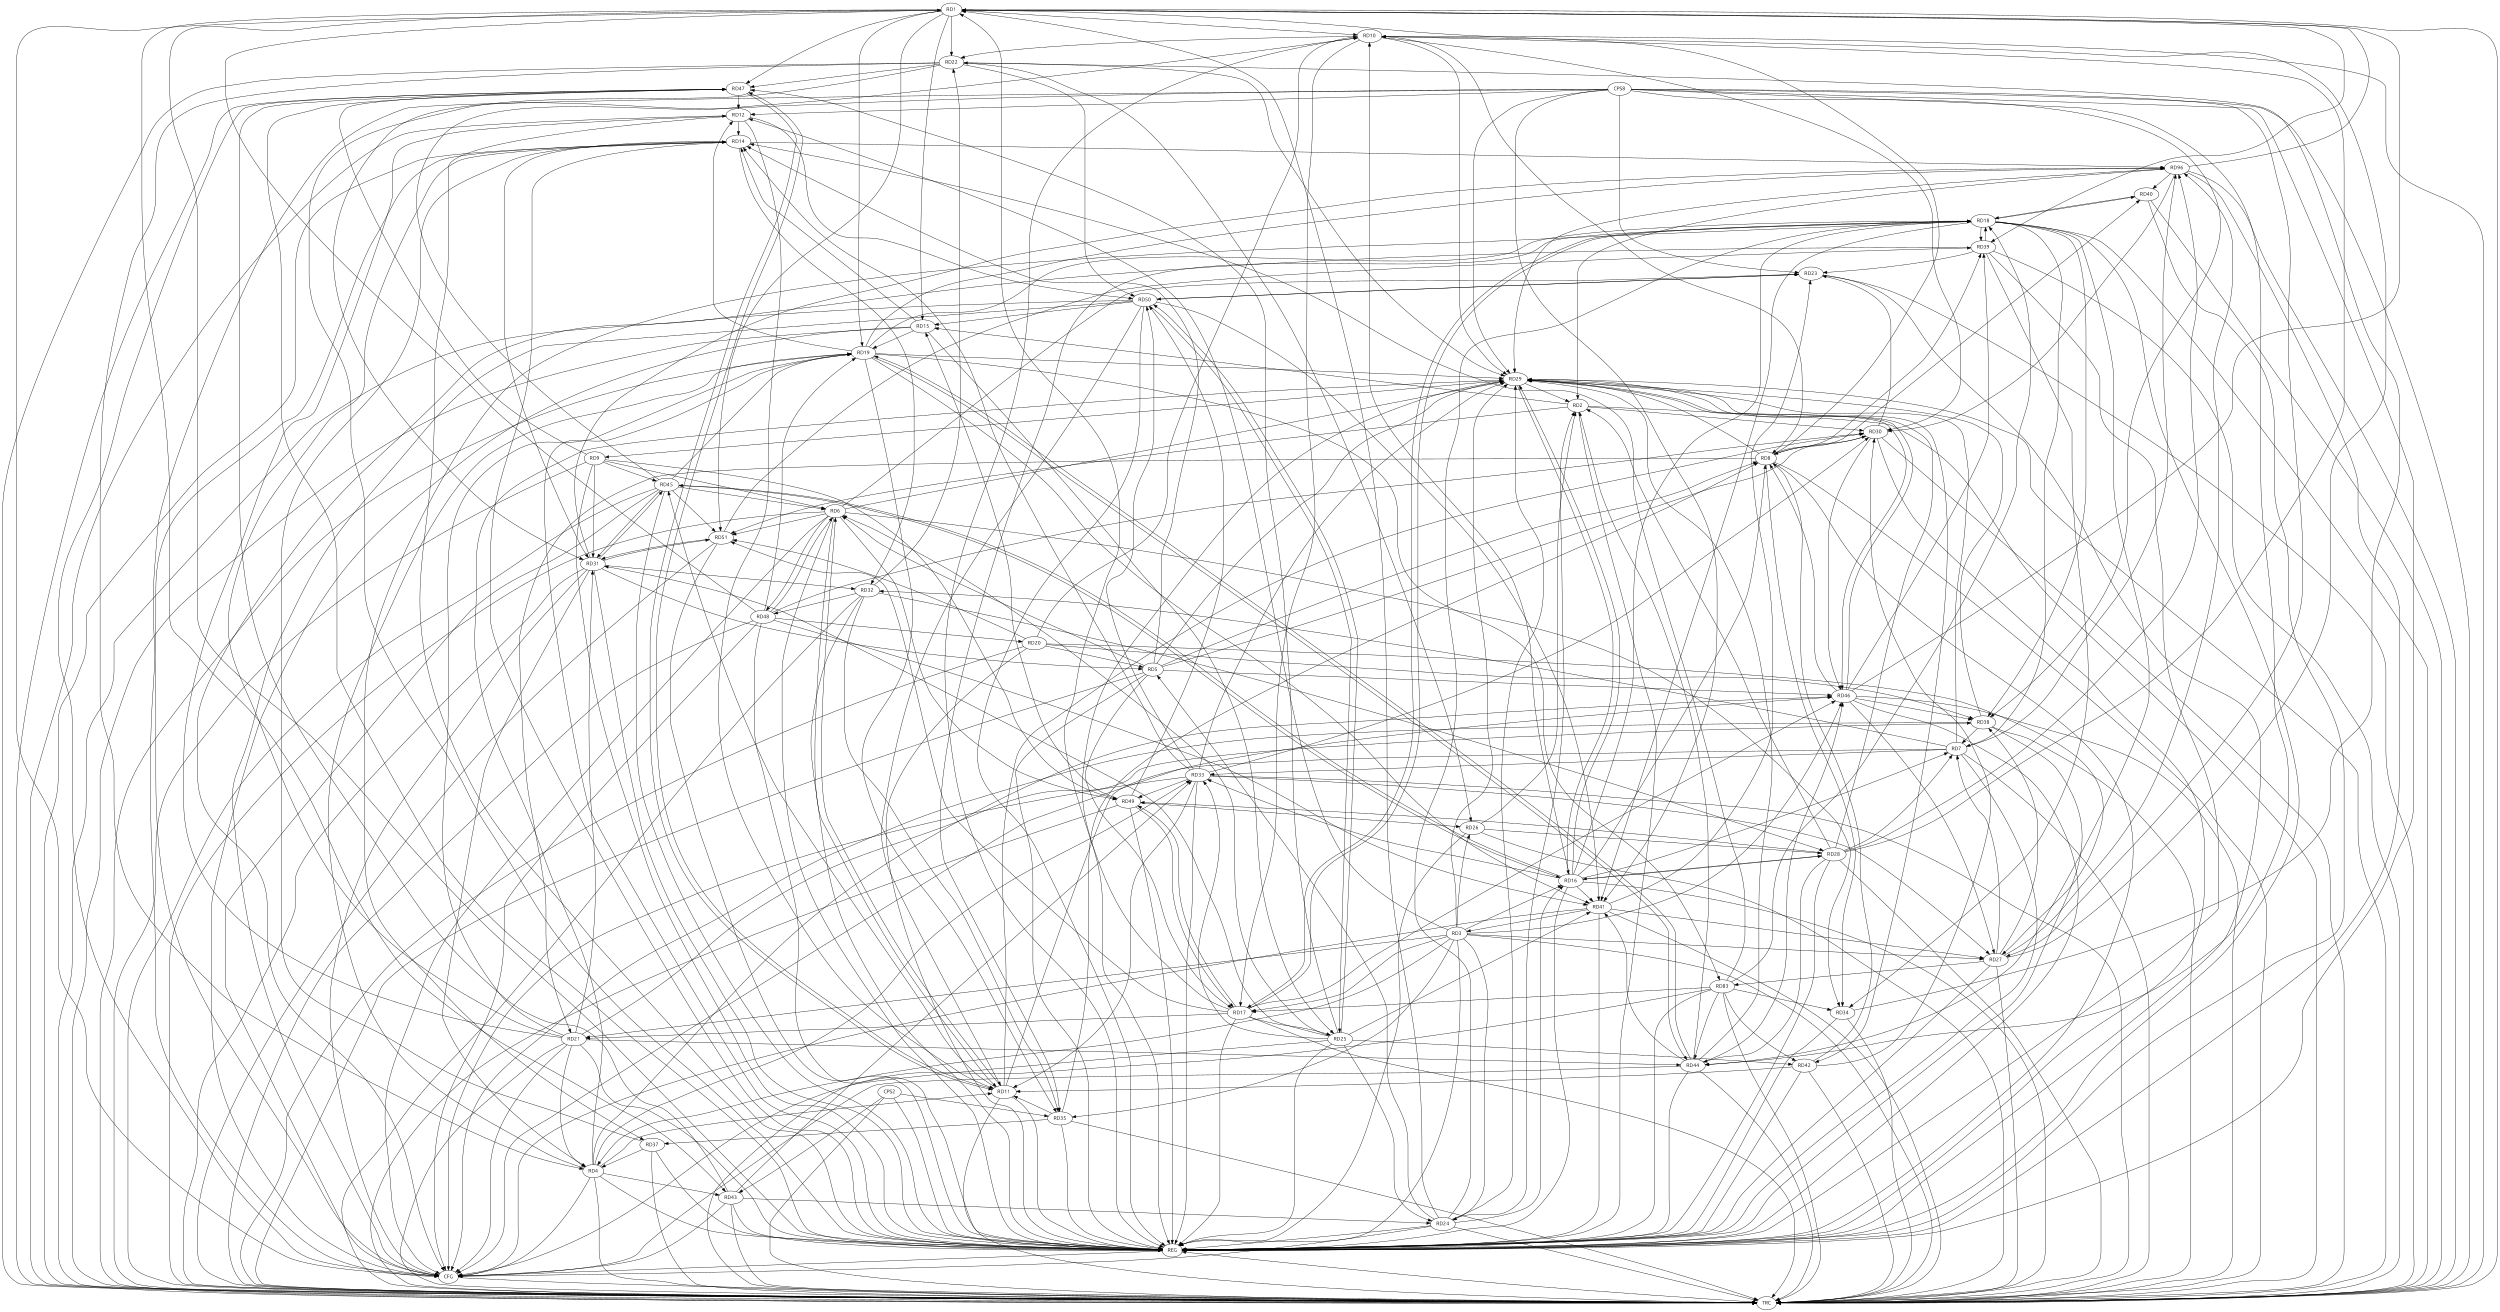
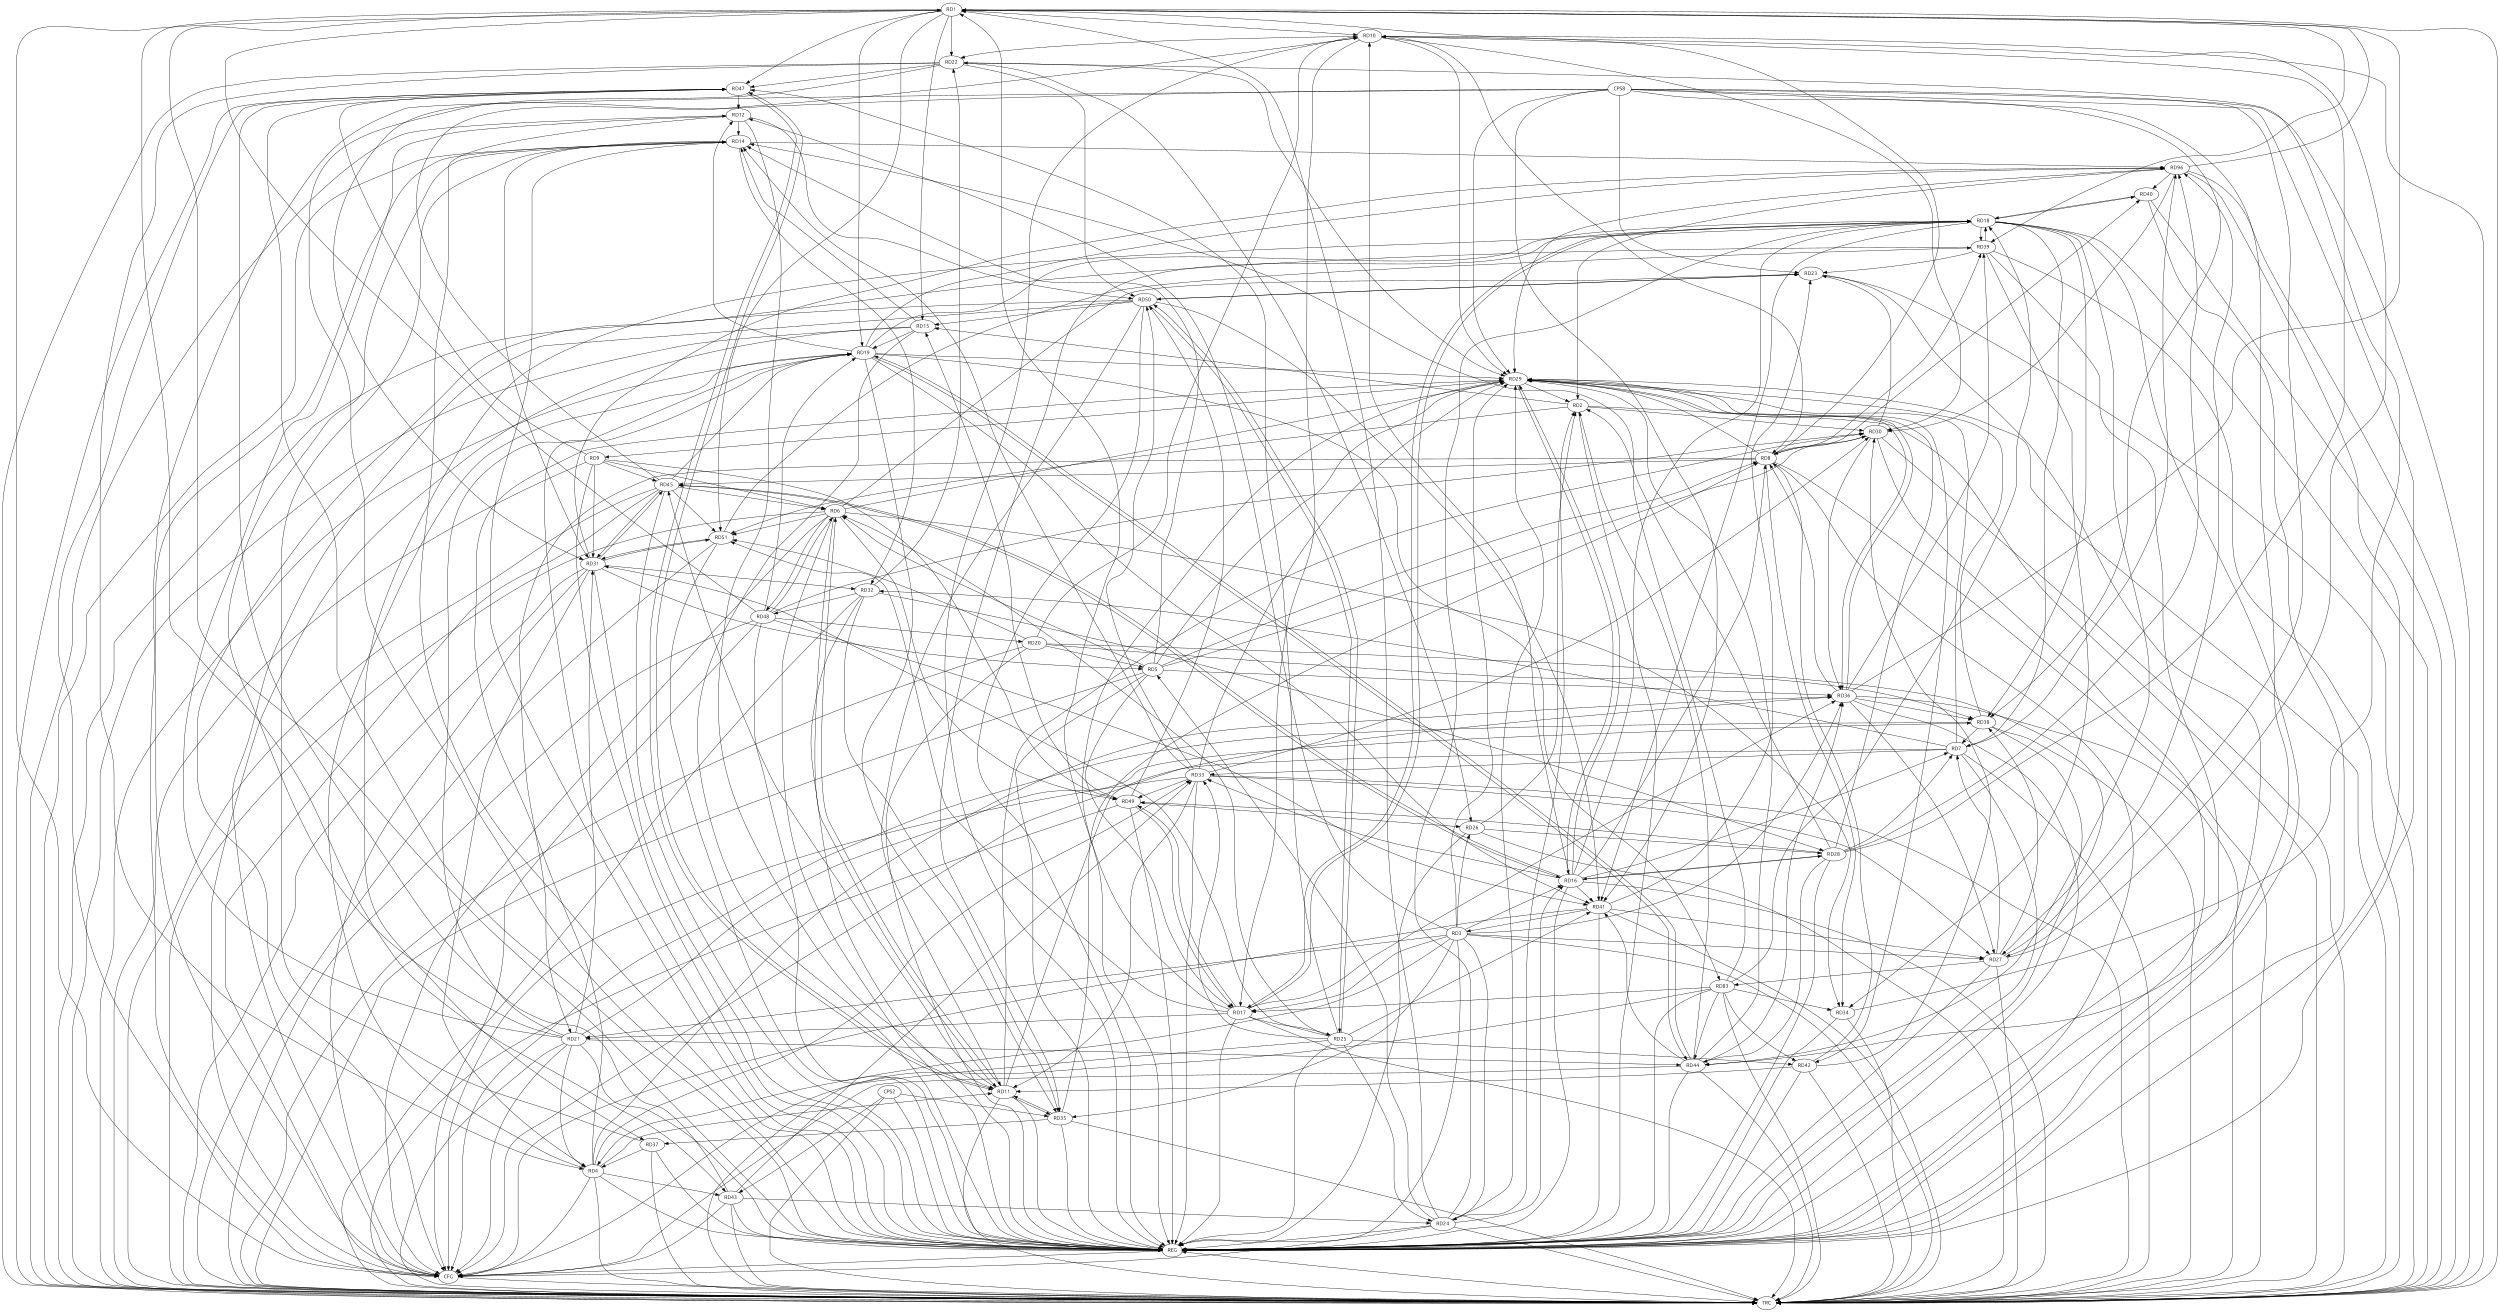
  strict digraph {
    fontname=Ubuntu
    node [fontname=Ubuntu]
    edge [fontname=Ubuntu]
    n1 [label=RD1]
    n2 [label=RD10]
    n3 [label=RD15]
    n4 [label=RD19]
    n5 [label=RD22]
    n6 [label=RD39]
    n7 [label=RD43]
    n8 [label=RD47]
    n9 [label=RD51]
    n10 [label=REG]
    n11 [label=CFG]
    n12 [label=TRC]
    n13 [label=RD30]
    n14 [label=RD17]
    n15 [label=RD29]
    n16 [label=RD8]
    n17 [label=RD14]
    n18 [label=RD12]
    n19 [label=RD35]
    n20 [label=RD96]
    n21 [label=RD83]
    n22 [label=RD18]
    n23 [label=RD44]
    n24 [label=RD41]
    n25 [label=RD4]
    n26 [label=RD26]
    n27 [label=RD50]
    n28 [label=RD23]
    n29 [label=RD34]
    n30 [label=RD24]
    n31 [label=RD33]
    n32 [label=RD11]
    n33 [label=RD31]
    n34 [label=RD2]
-   n35 [label=RD46]
+   n35 [label=RD36]
    n36 [label=RD3]
    n37 [label=RD16]
    n38 [label=RD21]
    n39 [label=RD27]
    n40 [label=RD7]
    n41 [label=RD45]
    n42 [label=RD28]
    n43 [label=RD49]
    n44 [label=RD25]
    n45 [label=RD38]
    n46 [label=RD5]
    n47 [label=RD9]
    n48 [label=RD42]
    n49 [label=RD37]
    n50 [label=RD6]
    n51 [label=RD48]
    n52 [label=RD40]
    n53 [label=RD32]
    n54 [label=RD20]
    n55 [label=CPS8]
    n56 [label=CPS2]
    n1 -> n2
    n1 -> n3
    n1 -> n4
    n1 -> n5
    n1 -> n6
    n1 -> n7
    n1 -> n8
    n1 -> n9
    n1 -> n10
    n1 -> n11
    n1 -> n12
    n2 -> n5
    n2 -> n10
    n2 -> n12
    n2 -> n13
    n2 -> n14
    n2 -> n15
    n2 -> n16
    n3 -> n4
-   n3 -> n44
+   n3 -> n10
    n3 -> n11
    n3 -> n12
    n3 -> n17
    n4 -> n10
    n4 -> n12
    n4 -> n15
    n4 -> n18
    n4 -> n19
    n4 -> n20
    n4 -> n21
    n4 -> n22
    n4 -> n23
    n4 -> n24
    n5 -> n8
    n5 -> n10
    n5 -> n12
    n5 -> n15
    n5 -> n25
    n5 -> n26
    n5 -> n27
    n6 -> n10
    n6 -> n11
    n6 -> n12
    n6 -> n22
    n6 -> n28
    n6 -> n29
    n7 -> n8
    n7 -> n10
    n7 -> n11
    n7 -> n12
    n7 -> n30
    n7 -> n31
    n8 -> n10
    n8 -> n11
    n8 -> n12
    n8 -> n18
    n8 -> n32
    n9 -> n6
    n9 -> n10
    n9 -> n12
    n9 -> n33
    n10 -> n11
    n11 -> n12
    n12 -> n10
    n13 -> n10
    n13 -> n12
    n13 -> n16
    n13 -> n28
    n13 -> n35
    n14 -> n1
    n14 -> n9
    n14 -> n10
    n14 -> n12
    n14 -> n22
    n14 -> n35
    n14 -> n38
    n14 -> n43
    n14 -> n44
    n15 -> n10
    n15 -> n12
    n15 -> n34
    n15 -> n35
    n15 -> n37
    n15 -> n47
    n15 -> n48
    n16 -> n1
    n16 -> n6
    n16 -> n10
    n16 -> n12
    n16 -> n15
    n16 -> n29
    n16 -> n38
+   n16 -> n41
    n16 -> n52
    n17 -> n10
    n17 -> n11
    n17 -> n12
    n17 -> n20
    n17 -> n33
    n17 -> n53
    n18 -> n10
    n18 -> n12
    n18 -> n17
    n18 -> n27
    n18 -> n32
    n19 -> n10
    n19 -> n12
    n19 -> n16
    n19 -> n32
    n19 -> n49
    n20 -> n1
    n20 -> n10
    n20 -> n12
    n20 -> n13
    n20 -> n15
    n20 -> n34
    n20 -> n52
    n21 -> n10
    n21 -> n11
    n21 -> n12
    n21 -> n14
    n21 -> n17
    n21 -> n22
    n21 -> n23
    n21 -> n29
    n21 -> n48
    n22 -> n6
    n22 -> n10
    n22 -> n12
    n22 -> n14
    n22 -> n19
    n22 -> n23
    n22 -> n24
    n22 -> n40
    n22 -> n45
    n22 -> n49
    n22 -> n52
    n23 -> n4
    n23 -> n10
    n23 -> n11
    n23 -> n12
    n23 -> n15
    n23 -> n24
    n23 -> n34
    n23 -> n35
    n24 -> n10
    n24 -> n11
    n24 -> n12
    n24 -> n28
    n24 -> n36
    n24 -> n39
    n25 -> n4
    n25 -> n7
    n25 -> n10
    n25 -> n11
    n25 -> n12
    n25 -> n15
    n25 -> n31
    n25 -> n32
    n25 -> n35
    n26 -> n10
    n26 -> n12
    n26 -> n34
    n26 -> n42
    n27 -> n3
    n27 -> n10
    n27 -> n11
    n27 -> n12
    n27 -> n24
    n27 -> n28
    n27 -> n32
    n27 -> n44
    n28 -> n10
    n28 -> n12
    n28 -> n27
    n29 -> n5
    n29 -> n10
    n29 -> n12
    n30 -> n1
    n30 -> n10
    n30 -> n11
    n30 -> n12
    n30 -> n15
    n30 -> n22
    n30 -> n34
    n30 -> n37
    n30 -> n46
    n31 -> n10
    n31 -> n11
    n31 -> n12
    n31 -> n13
    n31 -> n15
    n31 -> n17
    n31 -> n27
    n31 -> n32
    n31 -> n39
    n31 -> n43
    n32 -> n8
    n32 -> n10
    n32 -> n12
    n32 -> n13
+   n32 -> n19
    n32 -> n35
    n32 -> n41
    n32 -> n50
    n33 -> n9
    n33 -> n10
    n33 -> n11
    n33 -> n12
    n33 -> n20
    n33 -> n25
    n33 -> n41
    n33 -> n46
    n33 -> n53
    n34 -> n3
    n34 -> n9
    n34 -> n10
    n34 -> n12
    n34 -> n13
    n35 -> n1
    n35 -> n6
    n35 -> n10
    n35 -> n12
    n35 -> n15
    n35 -> n16
    n35 -> n39
    n35 -> n45
    n36 -> n10
    n36 -> n12
    n36 -> n14
    n36 -> n15
    n36 -> n18
    n36 -> n19
    n36 -> n25
    n36 -> n26
    n36 -> n30
    n36 -> n35
    n36 -> n37
    n36 -> n38
    n36 -> n39
    n37 -> n2
    n37 -> n10
    n37 -> n12
    n37 -> n15
    n37 -> n16
    n37 -> n22
    n37 -> n24
    n37 -> n31
    n37 -> n40
    n37 -> n41
    n37 -> n42
    n38 -> n4
    n38 -> n10
    n38 -> n11
    n38 -> n12
    n38 -> n17
    n38 -> n18
    n38 -> n23
    n38 -> n25
    n38 -> n33
    n38 -> n45
    n39 -> n2
    n39 -> n10
    n39 -> n12
    n39 -> n20
    n39 -> n21
    n39 -> n40
    n39 -> n45
    n40 -> n10
    n40 -> n11
    n40 -> n12
    n40 -> n15
    n40 -> n20
    n40 -> n31
    n40 -> n53
    n41 -> n2
    n41 -> n4
    n41 -> n9
    n41 -> n10
    n41 -> n11
    n41 -> n12
    n41 -> n33
    n41 -> n37
    n41 -> n50
    n42 -> n2
    n42 -> n10
-   n42 -> n12
    n42 -> n15
    n42 -> n20
    n42 -> n23
    n42 -> n34
    n42 -> n37
    n42 -> n40
    n42 -> n43
    n43 -> n3
    n43 -> n10
    n43 -> n12
    n43 -> n14
    n43 -> n26
    n43 -> n27
    n44 -> n8
    n44 -> n10
    n44 -> n12
    n44 -> n24
    n44 -> n27
    n44 -> n30
    n44 -> n31
    n44 -> n33
    n44 -> n48
    n44 -> n50
    n45 -> n10
    n45 -> n11
    n45 -> n12
    n45 -> n15
    n45 -> n40
    n46 -> n10
    n46 -> n12
    n46 -> n13
    n46 -> n14
    n46 -> n15
    n46 -> n16
    n46 -> n17
    n46 -> n35
    n46 -> n50
    n47 -> n8
    n47 -> n10
    n47 -> n12
    n47 -> n33
    n47 -> n41
    n47 -> n43
    n47 -> n50
    n48 -> n10
    n48 -> n12
    n48 -> n13
    n48 -> n16
    n48 -> n32
    n49 -> n10
    n49 -> n12
    n49 -> n17
    n49 -> n25
    n50 -> n9
    n50 -> n10
    n50 -> n11
    n50 -> n12
    n50 -> n15
    n50 -> n28
    n50 -> n29
    n50 -> n32
    n50 -> n43
    n50 -> n51
    n51 -> n1
    n51 -> n4
    n51 -> n10
    n51 -> n11
    n51 -> n12
    n51 -> n13
    n51 -> n24
    n51 -> n50
    n51 -> n54
    n52 -> n10
    n52 -> n12
    n52 -> n22
    n53 -> n5
    n53 -> n10
    n53 -> n12
    n53 -> n19
    n53 -> n42
    n53 -> n51
    n54 -> n2
    n54 -> n9
    n54 -> n10
    n54 -> n12
    n54 -> n39
    n54 -> n45
    n54 -> n46
    n55 -> n10
    n55 -> n11
    n55 -> n12
    n55 -> n15
-   n55 -> n18
    n55 -> n23
    n55 -> n24
    n55 -> n28
    n55 -> n33
    n55 -> n39
    n55 -> n45
    n56 -> n7
    n56 -> n10
    n56 -> n12
    n56 -> n19
  }
